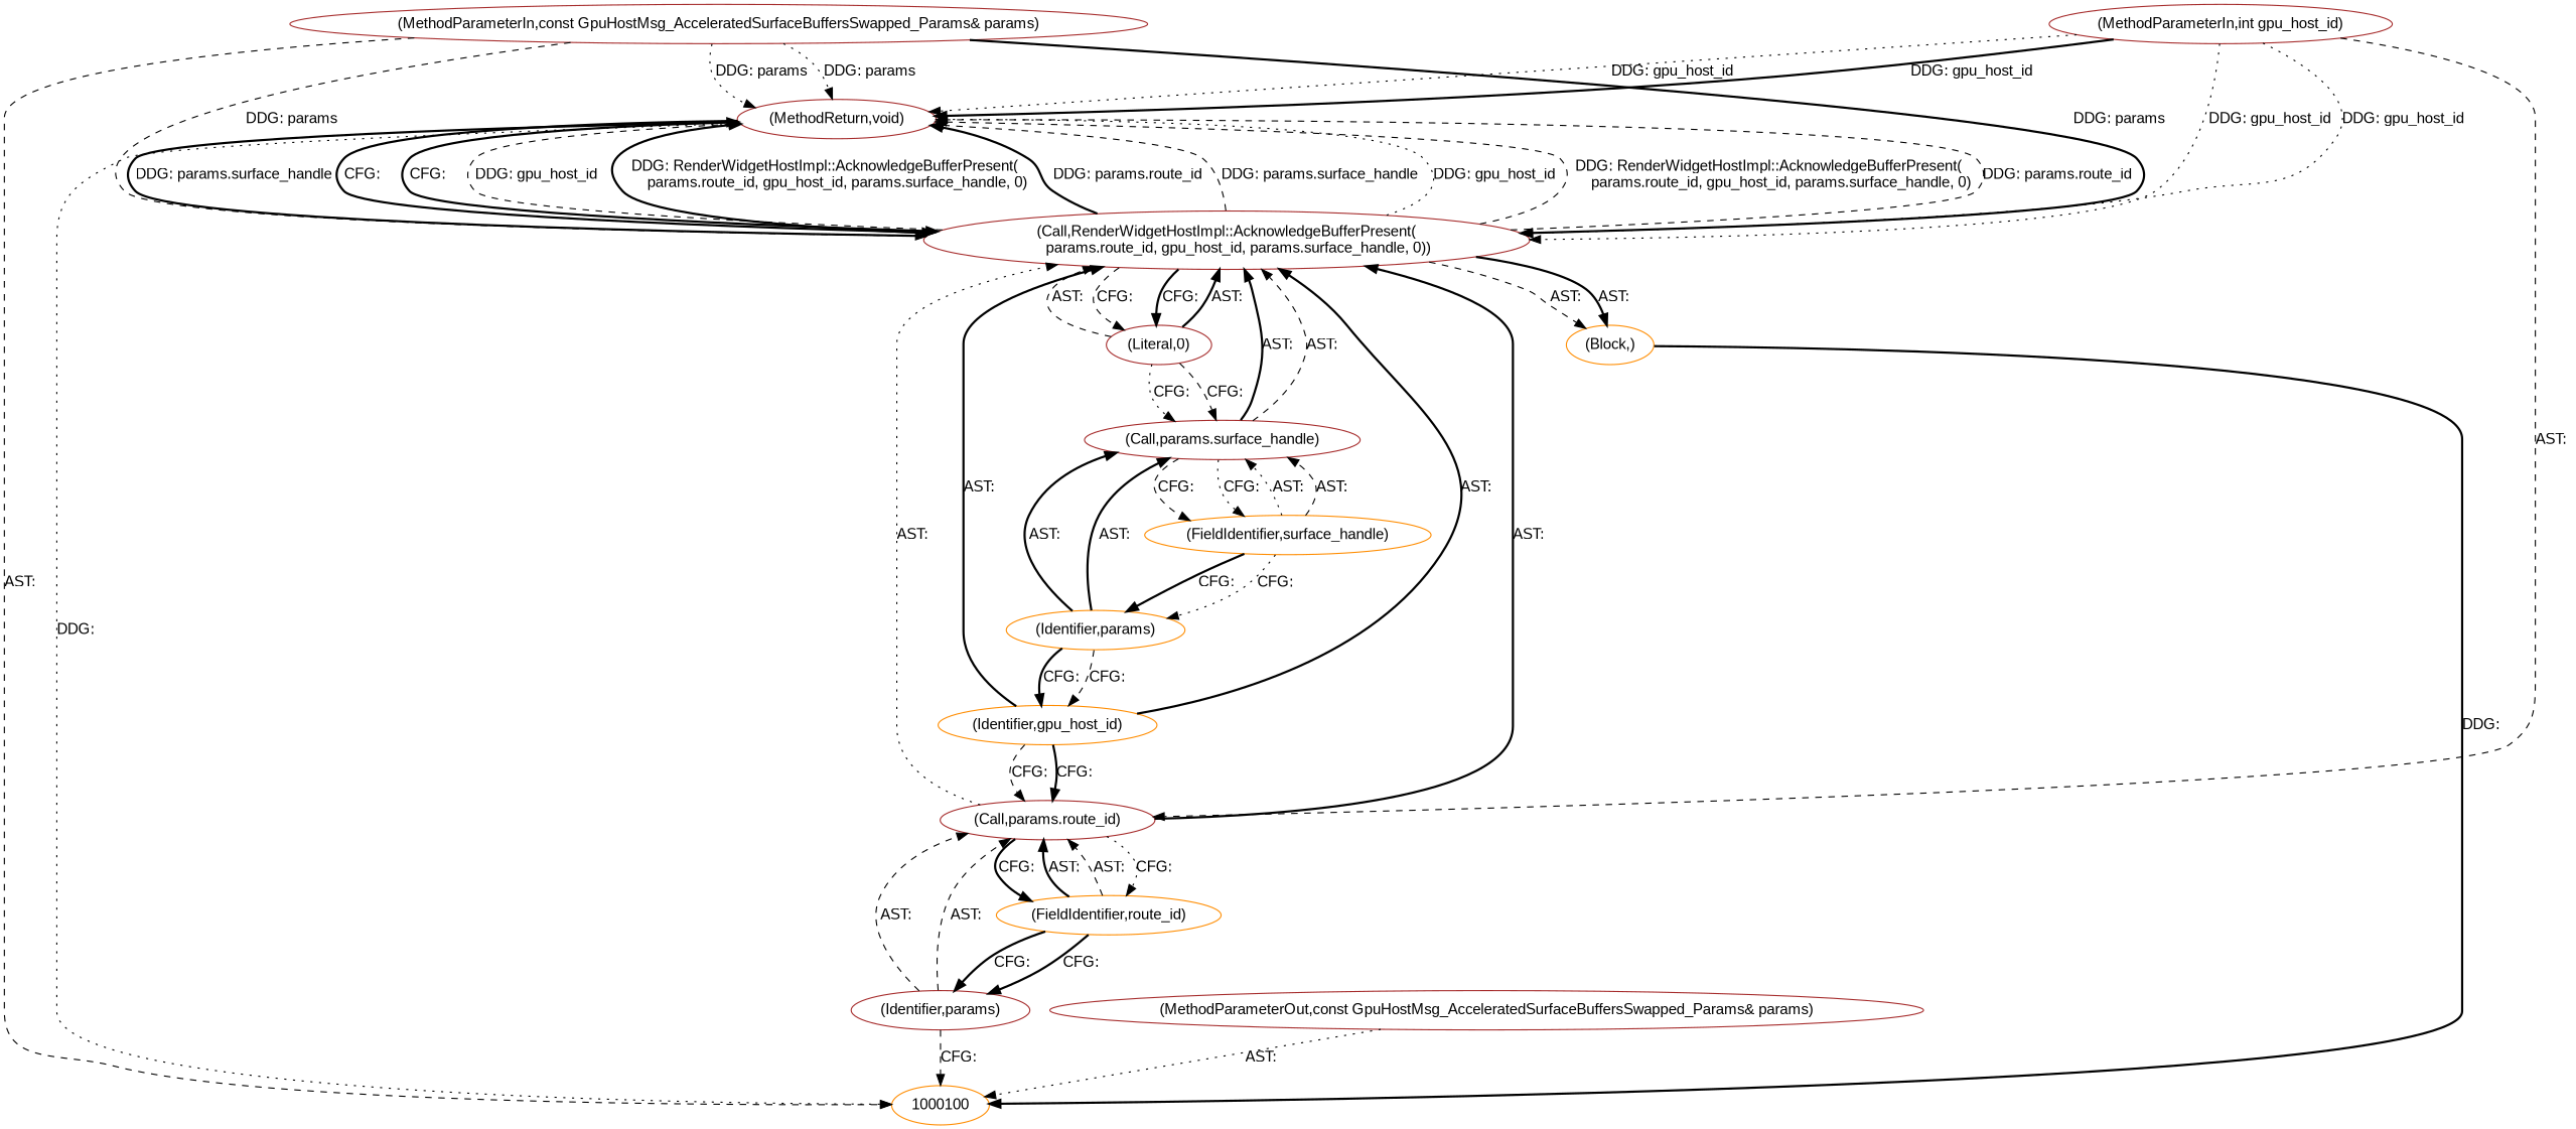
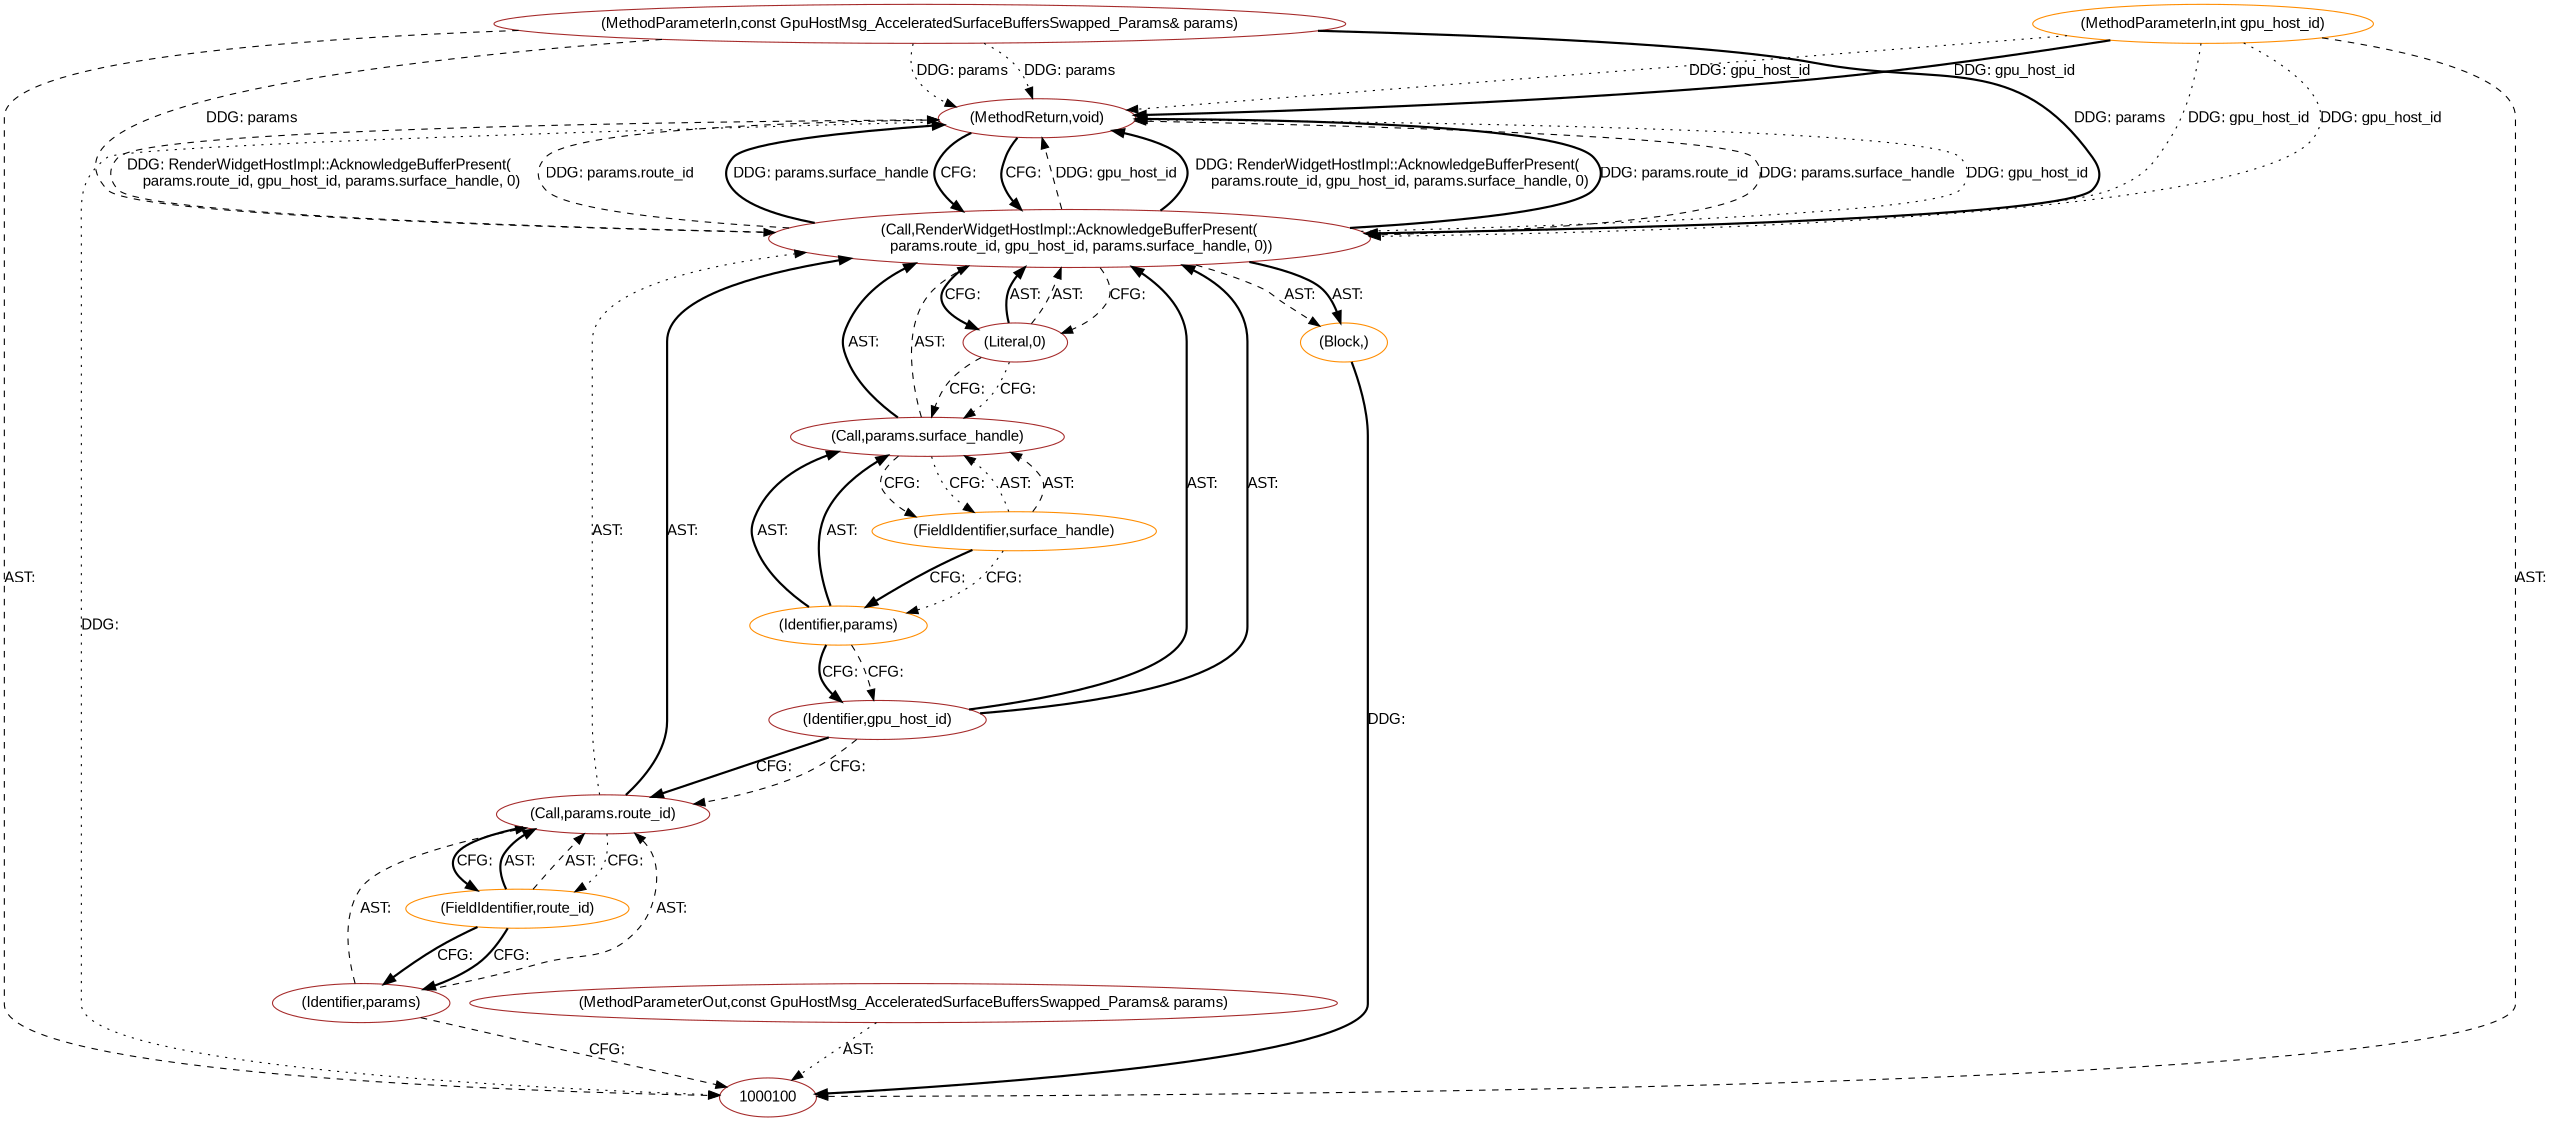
  digraph {
    fontname="Liberation Sans"
    node [color=brown fontname="Liberation Sans"]
    edge [fontname="Liberation Sans" style=bold]
    n1 [label="(MethodReturn,void)"]
    n2 [label="(Call,RenderWidgetHostImpl::AcknowledgeBufferPresent(\n      params.route_id, gpu_host_id, params.surface_handle, 0))"]
-   1000100 [color=darkorange]
+   1000100
    n4 [color=darkorange label="(Block,)"]
    n5 [label="(Literal,0)"]
    n6 [label="(MethodParameterIn,const GpuHostMsg_AcceleratedSurfaceBuffersSwapped_Params& params)"]
    n7 [label="(MethodParameterOut,const GpuHostMsg_AcceleratedSurfaceBuffersSwapped_Params& params)"]
-   n8 [label="(MethodParameterIn,int gpu_host_id)"]
+   n8 [color=darkorange label="(MethodParameterIn,int gpu_host_id)"]
    n9 [label="(Call,params.surface_handle)"]
    n10 [color=darkorange label="(FieldIdentifier,route_id)"]
    n11 [label="(Call,params.route_id)"]
    n12 [label="(Identifier,params)"]
-   n13 [color=darkorange label="(Identifier,gpu_host_id)"]
+   n13 [label="(Identifier,gpu_host_id)"]
    n14 [color=darkorange label="(FieldIdentifier,surface_handle)"]
    n15 [color=darkorange label="(Identifier,params)"]
    n1 -> n2 [label="CFG: "]
    n1 -> n2 [label="CFG: "]
    n1 -> 1000100 [label="DDG: " style=dotted]
    n2 -> n1 [label="DDG: gpu_host_id" style=dashed]
    n2 -> n1 [label="DDG: RenderWidgetHostImpl::AcknowledgeBufferPresent(\n      params.route_id, gpu_host_id, params.surface_handle, 0)"]
    n2 -> n1 [label="DDG: params.route_id"]
    n2 -> n1 [label="DDG: params.surface_handle" style=dashed]
    n2 -> n1 [label="DDG: gpu_host_id" style=dotted]
    n2 -> n1 [label="DDG: RenderWidgetHostImpl::AcknowledgeBufferPresent(\n      params.route_id, gpu_host_id, params.surface_handle, 0)" style=dashed]
    n2 -> n1 [label="DDG: params.route_id" style=dashed]
    n2 -> n1 [label="DDG: params.surface_handle"]
    n2 -> n4 [label="AST: " style=dashed]
    n2 -> n4 [label="AST: "]
    n2 -> n5 [label="CFG: " style=dashed]
    n2 -> n5 [label="CFG: "]
    n4 -> 1000100 [label="DDG: "]
    n5 -> n2 [label="AST: "]
    n5 -> n2 [label="AST: " style=dashed]
    n5 -> n9 [label="CFG: " style=dashed]
    n5 -> n9 [label="CFG: " style=dotted]
    n6 -> n1 [label="DDG: params" style=dotted]
    n6 -> n1 [label="DDG: params" style=dotted]
    n6 -> n2 [label="DDG: params" style=dashed]
    n6 -> n2 [label="DDG: params"]
    n6 -> 1000100 [label="AST: " style=dashed]
    n7 -> 1000100 [label="AST: " style=dotted]
    n8 -> n1 [label="DDG: gpu_host_id" style=dotted]
    n8 -> n1 [label="DDG: gpu_host_id"]
    n8 -> n2 [label="DDG: gpu_host_id" style=dotted]
    n8 -> n2 [label="DDG: gpu_host_id" style=dotted]
-   n8 -> n11 [label="AST: " style=dashed]
+   n8 -> 1000100 [label="AST: " style=dashed]
    n9 -> n2 [label="AST: "]
    n9 -> n2 [label="AST: " style=dashed]
    n9 -> n14 [label="CFG: " style=dashed]
    n9 -> n14 [label="CFG: " style=dotted]
    n10 -> n11 [label="AST: "]
    n10 -> n11 [label="AST: " style=dashed]
    n10 -> n12 [label="CFG: "]
    n10 -> n12 [label="CFG: "]
    n11 -> n2 [label="AST: " style=dotted]
    n11 -> n2 [label="AST: "]
    n11 -> n10 [label="CFG: " style=dotted]
    n11 -> n10 [label="CFG: "]
    n12 -> 1000100 [label="CFG: " style=dashed]
    n12 -> n11 [label="AST: " style=dashed]
    n12 -> n11 [label="AST: " style=dashed]
    n13 -> n2 [label="AST: "]
    n13 -> n2 [label="AST: "]
    n13 -> n11 [label="CFG: "]
    n13 -> n11 [label="CFG: " style=dashed]
    n14 -> n9 [label="AST: " style=dotted]
    n14 -> n9 [label="AST: " style=dashed]
    n14 -> n15 [label="CFG: "]
    n14 -> n15 [label="CFG: " style=dotted]
    n15 -> n9 [label="AST: "]
    n15 -> n9 [label="AST: "]
    n15 -> n13 [label="CFG: "]
    n15 -> n13 [label="CFG: " style=dashed]
  }
